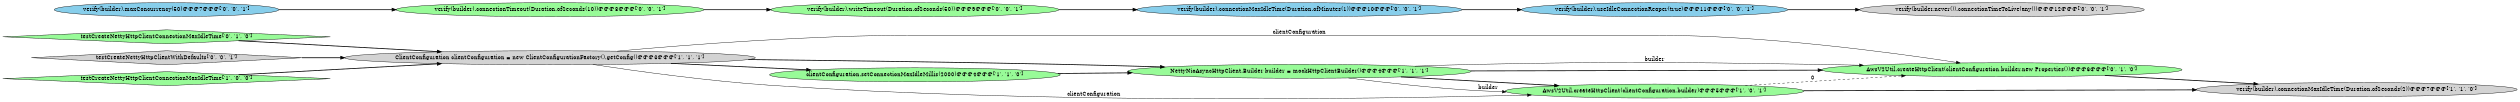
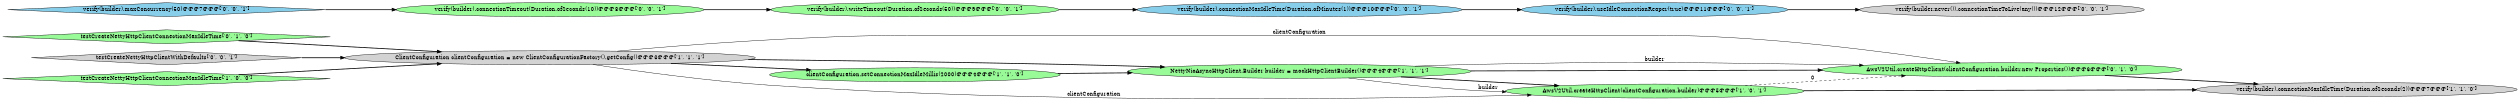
  digraph {
    rankdir=LR
    node [fillcolor=palegreen shape=ellipse style=filled]
    edge [style=bold]
    n1 [label="clientConfiguration.setConnectionMaxIdleMillis(2000)@@@4@@@['1', '1', '0']"]
    n2 [label="NettyNioAsyncHttpClient.Builder builder = mockHttpClientBuilder()@@@4@@@['1', '1', '1']"]
    n3 [label="AwsV2Util.createHttpClient(clientConfiguration,builder)@@@5@@@['1', '0', '1']"]
    n4 [label="AwsV2Util.createHttpClient(clientConfiguration,builder,new Properties())@@@6@@@['0', '1', '0']"]
-   n5 [fillcolor=skyblue label="verify(builder).maxConcurrency(50)@@@7@@@['0', '0', '1']"]
+   n5 [fillcolor=skyblue label="verify(builder).maxConcurrency(50)@@@7@@@['0', '0', '1']" shape=diamond]
    n6 [label="verify(builder).connectionTimeout(Duration.ofSeconds(10))@@@8@@@['0', '0', '1']"]
    n7 [fillcolor=lightgrey label="verify(builder).connectionMaxIdleTime(Duration.ofSeconds(2))@@@7@@@['1', '1', '0']"]
    n8 [label="testCreateNettyHttpClientConnectionMaxIdleTime['0', '1', '0']" shape=diamond]
    n9 [fillcolor=lightgrey label="ClientConfiguration clientConfiguration = new ClientConfigurationFactory().getConfig()@@@3@@@['1', '1', '1']"]
    n10 [fillcolor=skyblue label="verify(builder).connectionMaxIdleTime(Duration.ofMinutes(1))@@@10@@@['0', '0', '1']"]
    n11 [fillcolor=skyblue label="verify(builder).useIdleConnectionReaper(true)@@@11@@@['0', '0', '1']"]
    n12 [fillcolor=lightgrey label="verify(builder,never()).connectionTimeToLive(any())@@@12@@@['0', '0', '1']"]
    n13 [label="verify(builder).writeTimeout(Duration.ofSeconds(50))@@@9@@@['0', '0', '1']"]
    n14 [fillcolor=lightgrey label="testCreateNettyHttpClientWithDefaults['0', '0', '1']" shape=diamond]
    n15 [label="testCreateNettyHttpClientConnectionMaxIdleTime['1', '0', '0']" shape=diamond]
    n1 -> n2
    n2 -> n3 [label=builder style=solid]
    n2 -> n3
    n2 -> n4 [label=builder style=solid]
    n2 -> n4
    n3 -> n4 [label=0 style=dashed]
    n3 -> n7
    n4 -> n7
    n5 -> n6
    n6 -> n13
    n8 -> n9
    n9 -> n1
    n9 -> n2
    n9 -> n3 [label=clientConfiguration style=solid]
    n9 -> n4 [label=clientConfiguration style=solid]
    n10 -> n11
    n11 -> n12
    n13 -> n10
    n14 -> n9
    n15 -> n9
  }
